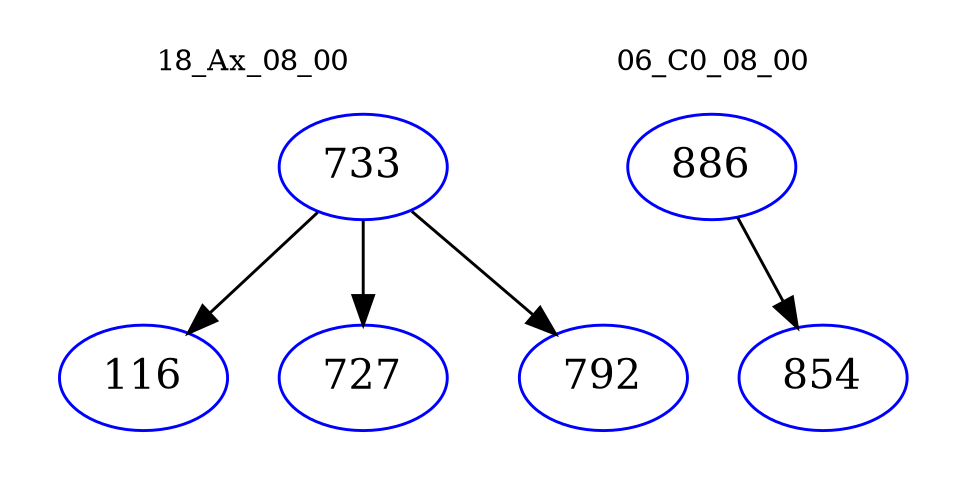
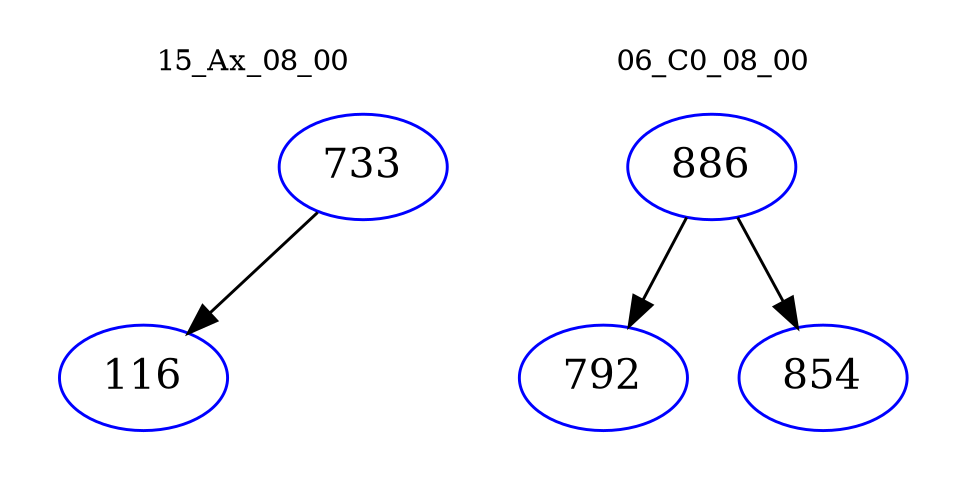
  digraph {
    node [color=blue]
    edge [color=black]
    n1 [label=733]
    n2 [label=116]
-   n3 [label=727]
    n4 [label=886]
    n5 [label=854]
    n6 [label=792]
    subgraph cluster_1 {
      color=white
      fontsize=10
-     label="18_Ax_08_00"
+     label="15_Ax_08_00"
      n1
      n2
-     n3
    }
    subgraph cluster_2 {
      color=white
      fontsize=10
      label="06_C0_08_00"
      n4
      n5
      n6
    }
    n1 -> n2
-   n1 -> n3
    n4 -> n5
-   n1 -> n6
+   n4 -> n6
  }
